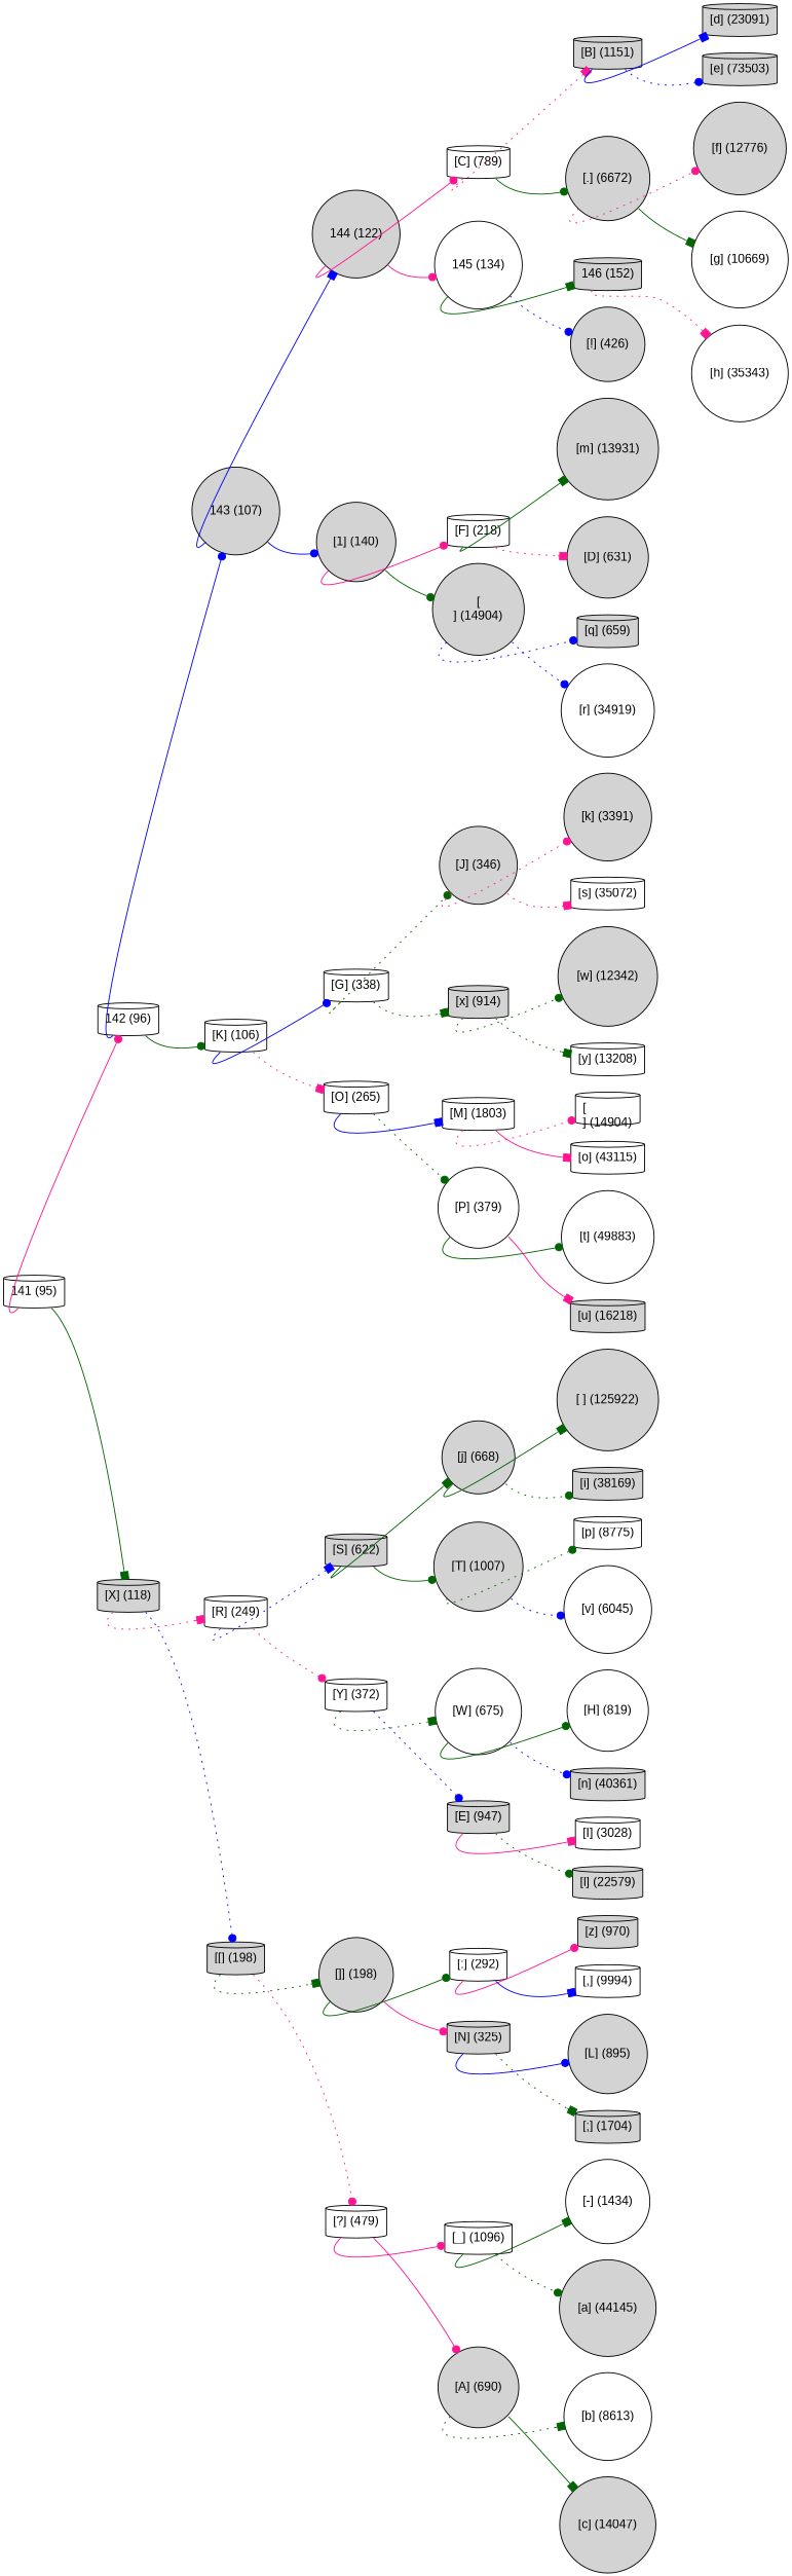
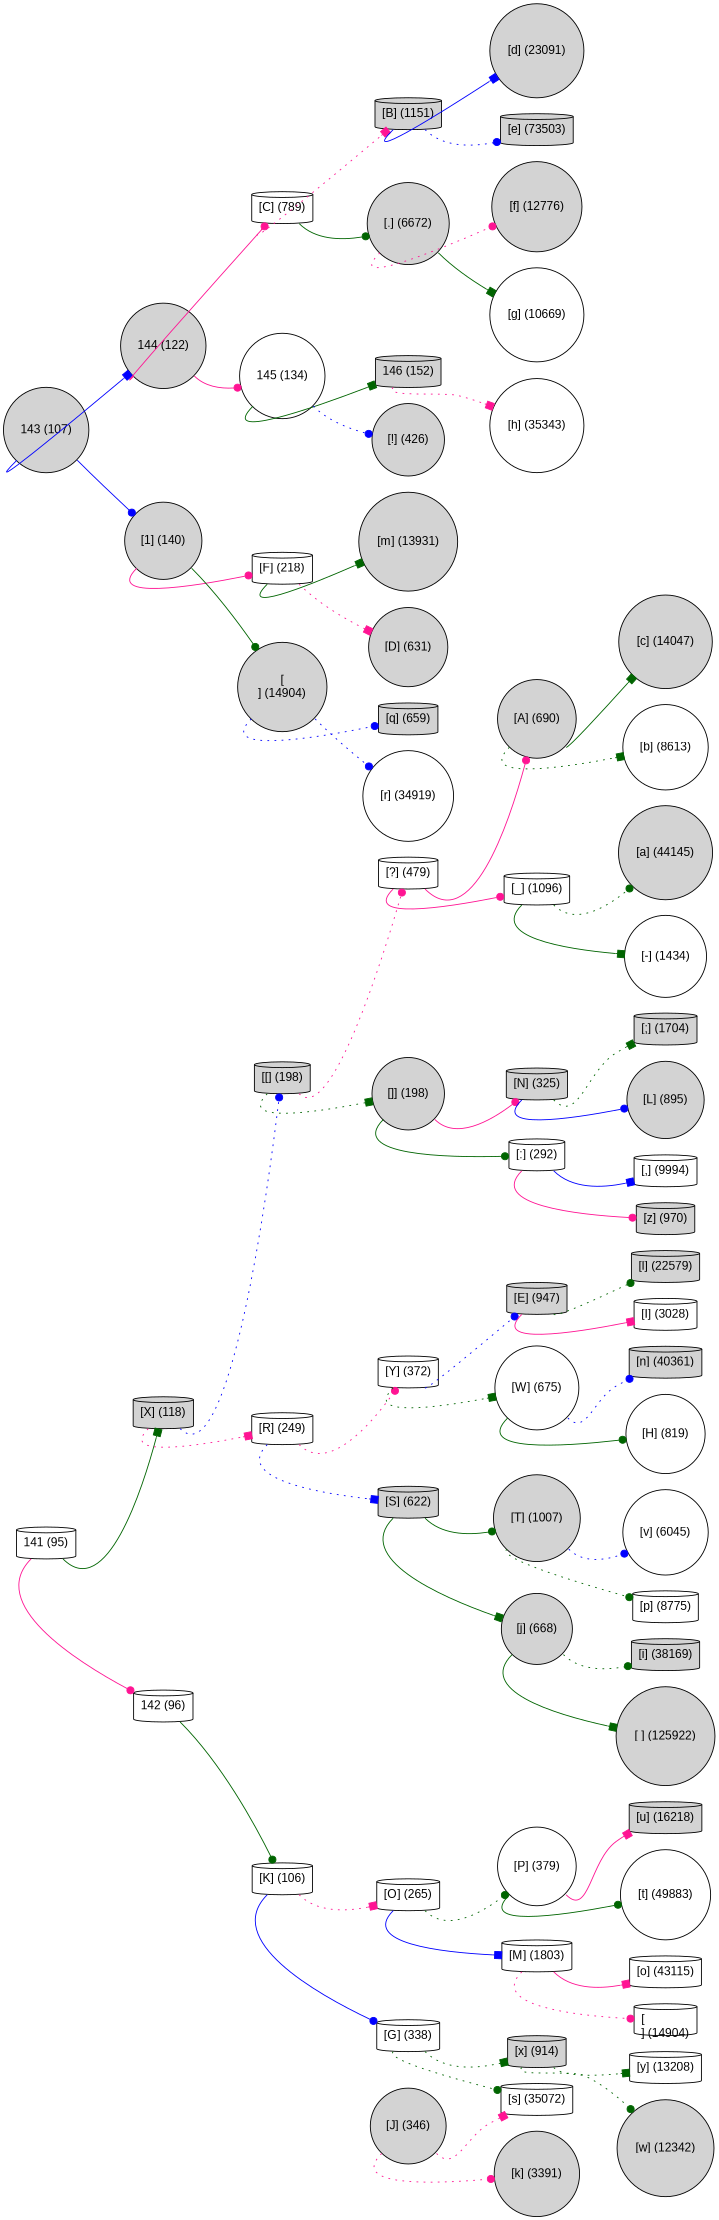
  digraph {
    rankdir=LR
    node [fillcolor=lightgrey fontname=Arial shape=cylinder style=filled]
    edge [arrowhead=dot color=darkgreen style=solid tailport=sw]
    n1 [fillcolor=white label="141 (95)" width=0.5]
    n2 [fillcolor=white label="142 (96)" width=0.5]
    n3 [label="[X] (118)" width=0.5]
    n4 [label="143 (107)" shape=circle width=0.5]
    n5 [fillcolor=white label="[K] (106)" width=0.5]
    n6 [fillcolor=white label="[R] (249)" width=0.5]
    n7 [label="[[] (198)" width=0.5]
    n8 [label="144 (122)" shape=circle width=0.5]
    n9 [label="[1] (140)" shape=circle width=0.5]
    n10 [fillcolor=white label="[G] (338)" width=0.5]
    n11 [fillcolor=white label="[O] (265)" width=0.5]
    n12 [fillcolor=white label="[C] (789)" width=0.5]
    n13 [fillcolor=white label="145 (134)" shape=circle width=0.5]
    n14 [fillcolor=white label="[F] (218)" width=0.5]
    n15 [label="[\n] (14904)" shape=circle width=0.5]
    n16 [label="[B] (1151)" width=0.5]
    n17 [label="[.] (6672)" shape=circle width=0.5]
    n18 [label="146 (152)" width=0.5]
    n19 [label="[!] (426)" shape=circle width=0.5]
-   n20 [label="[d] (23091)" width=0.5]
+   n20 [label="[d] (23091)" shape=circle width=0.5]
    n21 [label="[e] (73503)" width=0.5]
    n22 [label="[f] (12776)" shape=circle width=0.5]
    n23 [fillcolor=white label="[g] (10669)" shape=circle width=0.5]
    n24 [fillcolor=white label="[h] (35343)" shape=circle width=0.5]
    n25 [label="[m] (13931)" shape=circle width=0.5]
    n26 [label="[D] (631)" shape=circle width=0.5]
    n27 [label="[q] (659)" width=0.5]
    n28 [fillcolor=white label="[r] (34919)" shape=circle width=0.5]
    n29 [label="[J] (346)" shape=circle width=0.5]
    n30 [label="[x] (914)" width=0.5]
    n31 [fillcolor=white label="[M] (1803)" width=0.5]
    n32 [fillcolor=white label="[P] (379)" shape=circle width=0.5]
    n33 [label="[k] (3391)" shape=circle width=0.5]
    n34 [fillcolor=white label="[s] (35072)" width=0.5]
    n35 [label="[w] (12342)" shape=circle width=0.5]
    n36 [fillcolor=white label="[y] (13208)" width=0.5]
    n37 [fillcolor=white label="[] (14904)" width=0.5]
    n38 [fillcolor=white label="[o] (43115)" width=0.5]
    n39 [fillcolor=white label="[t] (49883)" shape=circle width=0.5]
    n40 [label="[u] (16218)" width=0.5]
    n41 [label="[S] (622)" width=0.5]
    n42 [fillcolor=white label="[Y] (372)" width=0.5]
    n43 [label="[]] (198)" shape=circle width=0.5]
    n44 [fillcolor=white label="[?] (479)" width=0.5]
    n45 [label="[j] (668)" shape=circle width=0.5]
    n46 [label="[T] (1007)" shape=circle width=0.5]
    n47 [fillcolor=white label="[W] (675)" shape=circle width=0.5]
    n48 [label="[E] (947)" width=0.5]
    n49 [label="[ ] (125922)" shape=circle width=0.5]
    n50 [label="[i] (38169)" width=0.5]
    n51 [fillcolor=white label="[p] (8775)" width=0.5]
    n52 [fillcolor=white label="[v] (6045)" shape=circle width=0.5]
    n53 [fillcolor=white label="[H] (819)" shape=circle width=0.5]
    n54 [label="[n] (40361)" width=0.5]
    n55 [fillcolor=white label="[I] (3028)" width=0.5]
    n56 [label="[l] (22579)" width=0.5]
    n57 [fillcolor=white label="[:] (292)" width=0.5]
    n58 [label="[N] (325)" width=0.5]
    n59 [fillcolor=white label="[_] (1096)" width=0.5]
    n60 [label="[A] (690)" shape=circle width=0.5]
    n61 [label="[z] (970)" width=0.5]
    n62 [fillcolor=white label="[,] (9994)" width=0.5]
    n63 [label="[L] (895)" shape=circle width=0.5]
    n64 [label="[;] (1704)" width=0.5]
    n65 [fillcolor=white label="[-] (1434)" shape=circle width=0.5]
    n66 [label="[a] (44145)" shape=circle width=0.5]
    n67 [fillcolor=white label="[b] (8613)" shape=circle width=0.5]
    n68 [label="[c] (14047)" shape=circle width=0.5]
    n1 -> n2 [color=deeppink]
    n1 -> n3 [arrowhead=box tailport=se]
-   n2 -> n4 [color=blue]
    n2 -> n5 [tailport=se]
    n3 -> n6 [arrowhead=box color=deeppink style=dotted]
    n3 -> n7 [color=blue style=dotted tailport=se]
    n4 -> n8 [arrowhead=box color=blue]
    n4 -> n9 [color=blue tailport=se]
    n5 -> n10 [color=blue]
    n5 -> n11 [arrowhead=box color=deeppink style=dotted tailport=se]
    n6 -> n41 [arrowhead=box color=blue style=dotted]
    n6 -> n42 [color=deeppink style=dotted tailport=se]
    n7 -> n43 [arrowhead=box style=dotted]
    n7 -> n44 [color=deeppink style=dotted tailport=se]
    n8 -> n12 [color=deeppink]
    n8 -> n13 [color=deeppink tailport=se]
    n9 -> n14 [color=deeppink]
    n9 -> n15 [tailport=se]
-   n10 -> n29 [style=dotted]
+   n10 -> n34 [style=dotted]
    n10 -> n30 [arrowhead=box style=dotted tailport=se]
    n11 -> n31 [arrowhead=box color=blue]
    n11 -> n32 [style=dotted tailport=se]
    n12 -> n16 [arrowhead=box color=deeppink style=dotted]
    n12 -> n17 [tailport=se]
    n13 -> n18 [arrowhead=box]
    n13 -> n19 [color=blue style=dotted tailport=se]
    n14 -> n25 [arrowhead=box]
    n14 -> n26 [arrowhead=box color=deeppink style=dotted tailport=se]
    n15 -> n27 [color=blue style=dotted]
    n15 -> n28 [color=blue style=dotted tailport=se]
    n16 -> n20 [arrowhead=box color=blue]
    n16 -> n21 [color=blue style=dotted tailport=se]
    n17 -> n22 [color=deeppink style=dotted]
    n17 -> n23 [arrowhead=box tailport=se]
    n18 -> n24 [arrowhead=box color=deeppink style=dotted]
    n29 -> n33 [color=deeppink style=dotted]
    n29 -> n34 [arrowhead=box color=deeppink style=dotted tailport=se]
    n30 -> n35 [style=dotted]
    n30 -> n36 [arrowhead=box style=dotted tailport=se]
    n31 -> n37 [color=deeppink style=dotted]
    n31 -> n38 [arrowhead=box color=deeppink tailport=se]
    n32 -> n39
    n32 -> n40 [arrowhead=box color=deeppink tailport=se]
    n41 -> n45 [arrowhead=box]
    n41 -> n46 [tailport=se]
    n42 -> n47 [arrowhead=box style=dotted]
    n42 -> n48 [color=blue style=dotted tailport=se]
    n43 -> n57
    n43 -> n58 [color=deeppink tailport=se]
    n44 -> n59 [color=deeppink]
    n44 -> n60 [color=deeppink tailport=se]
    n45 -> n49 [arrowhead=box]
    n45 -> n50 [style=dotted tailport=se]
    n46 -> n51 [style=dotted]
    n46 -> n52 [color=blue style=dotted tailport=se]
    n47 -> n53
    n47 -> n54 [color=blue style=dotted tailport=se]
    n48 -> n55 [arrowhead=box color=deeppink]
    n48 -> n56 [style=dotted tailport=se]
    n57 -> n61 [color=deeppink]
    n57 -> n62 [arrowhead=box color=blue tailport=se]
    n58 -> n63 [color=blue]
    n58 -> n64 [arrowhead=box style=dotted tailport=se]
    n59 -> n65 [arrowhead=box]
    n59 -> n66 [style=dotted tailport=se]
    n60 -> n67 [arrowhead=box style=dotted]
    n60 -> n68 [arrowhead=box tailport=se]
  }
